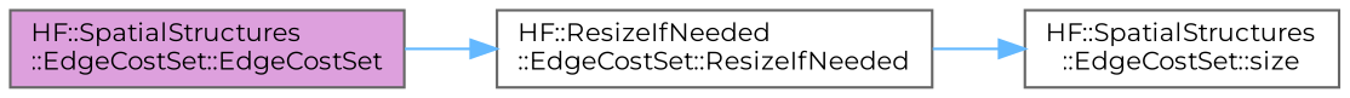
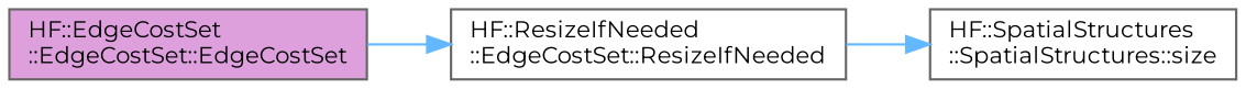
  digraph {
    fontname=Montserrat
    rankdir=LR
    node [color=grey40 fillcolor=white fontname=Montserrat fontsize=10 shape=box style=filled]
    edge [color=steelblue1 fontname=Montserrat fontsize=10 labelfontname=Helvetica labelfontsize=10 style=solid]
-   n1 [color=gray40 fillcolor=plum fontcolor=black height=0.2 label="HF::SpatialStructures\l::EdgeCostSet::EdgeCostSet" width=0.4]
+   n1 [color=gray40 fillcolor=plum fontcolor=black height=0.2 label="HF::EdgeCostSet\l::EdgeCostSet::EdgeCostSet" width=0.4]
    n2 [height=0.2 label="HF::ResizeIfNeeded\l::EdgeCostSet::ResizeIfNeeded" width=0.4]
-   n3 [height=0.2 label="HF::SpatialStructures\l::EdgeCostSet::size" width=0.4]
+   n3 [height=0.2 label="HF::SpatialStructures\l::SpatialStructures::size" width=0.4]
    n1 -> n2
    n2 -> n3
  }
